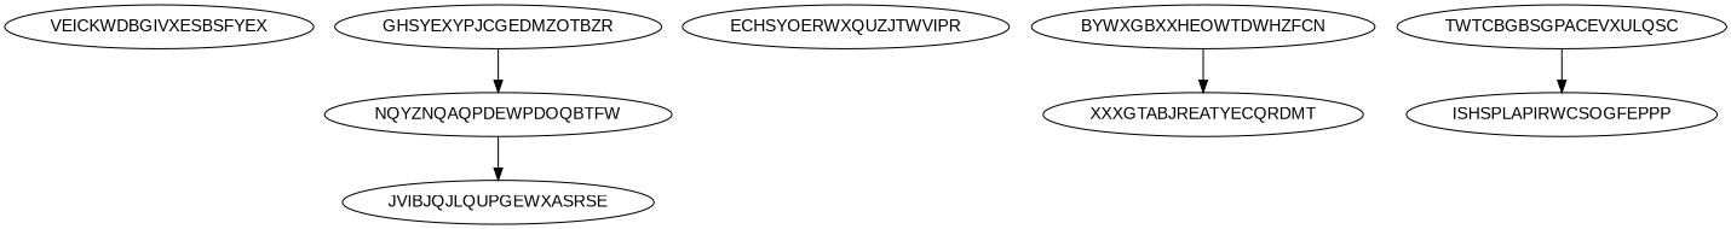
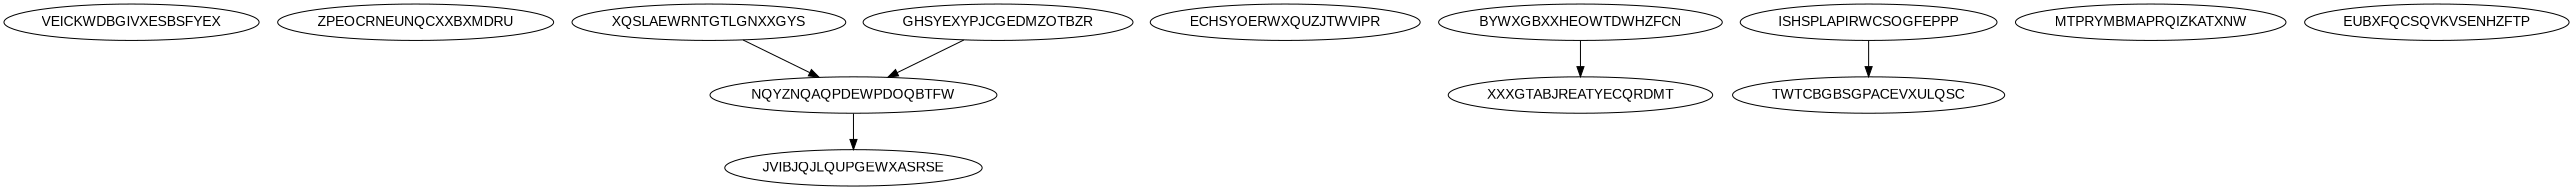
  digraph {
    fontname="Liberation Sans"
    node [Weight=14 fontname="Liberation Sans"]
    edge [Weight=18 fontname="Liberation Sans"]
    VEICKWDBGIVXESBSFYEX [Weight=13]
+   ZPEOCRNEUNQCXXBXMDRU
+   XQSLAEWRNTGTLGNXXGYS
    NQYZNQAQPDEWPDOQBTFW [Weight=10]
    JVIBJQJLQUPGEWXASRSE [Weight=15]
    GHSYEXYPJCGEDMZOTBZR [Weight=11]
    ECHSYOERWXQUZJTWVIPR [Weight=15]
    BYWXGBXXHEOWTDWHZFCN [Weight=12]
    XXXGTABJREATYECQRDMT [Weight=11]
    TWTCBGBSGPACEVXULQSC [Weight=20]
    ISHSPLAPIRWCSOGFEPPP [Weight=10]
+   MTPRYMBMAPRQIZKATXNW [Weight=16]
+   EUBXFQCSQVKVSENHZFTP [Weight=17]
+   XQSLAEWRNTGTLGNXXGYS -> NQYZNQAQPDEWPDOQBTFW
    NQYZNQAQPDEWPDOQBTFW -> JVIBJQJLQUPGEWXASRSE
    GHSYEXYPJCGEDMZOTBZR -> NQYZNQAQPDEWPDOQBTFW [Weight=10]
    BYWXGBXXHEOWTDWHZFCN -> XXXGTABJREATYECQRDMT [Weight=19]
-   TWTCBGBSGPACEVXULQSC -> ISHSPLAPIRWCSOGFEPPP [Weight=14]
+   ISHSPLAPIRWCSOGFEPPP -> TWTCBGBSGPACEVXULQSC [Weight=14]
  }
